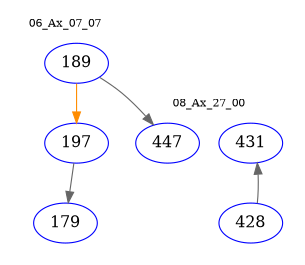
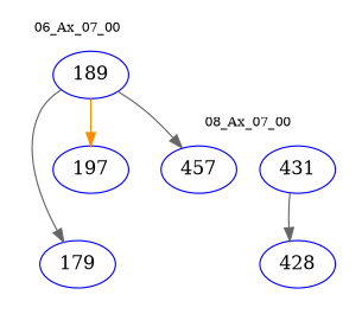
  digraph {
    node [color=blue]
    edge [color=gray40]
    n1 [label=431]
    n2 [label=428]
-   n3 [label=447]
+   n3 [label=457]
    n4 [label=189]
    n5 [label=179]
    n6 [label=197]
    subgraph cluster_1 {
      color=white
      fontsize=10
-     label="08_Ax_27_00"
+     label="08_Ax_07_00"
      n1
      n2
      n3
    }
    subgraph cluster_2 {
      color=white
      fontsize=10
-     label="06_Ax_07_07"
+     label="06_Ax_07_00"
      n4
      n5
      n6
    }
-   n2 -> n1
+   n1 -> n2
    n4 -> n3
-   n6 -> n5
+   n4 -> n5
    n4 -> n6 [color=darkorange]
  }
